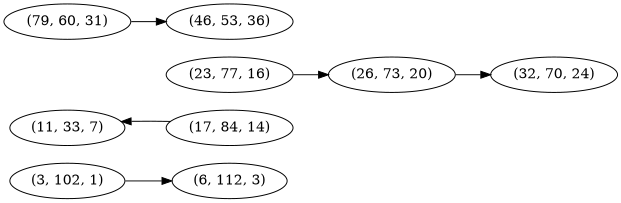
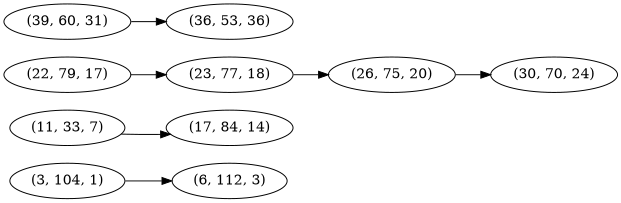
  digraph {
    rankdir=LR
    n1 [label="(6, 112, 3)"]
-   "(3, 104, 1)" [label="(3, 102, 1)"]
+   "(3, 104, 1)"
    n3 [label="(11, 33, 7)"]
    n4 [label="(17, 84, 14)"]
-   "(23, 77, 18)" [label="(23, 77, 16)"]
-   "(26, 75, 20)" [label="(26, 73, 20)"]
-   "(30, 70, 24)" [label="(32, 70, 24)"]
-   "(39, 60, 31)" [label="(79, 60, 31)"]
-   "(46, 53, 36)"
+   "(22, 79, 17)"
+   "(23, 77, 18)"
+   "(26, 75, 20)"
+   "(30, 70, 24)"
+   "(39, 60, 31)"
+   "(46, 53, 36)" [label="(36, 53, 36)"]
    "(3, 104, 1)" -> n1
-   n4 -> n3
+   n3 -> n4
+   "(22, 79, 17)" -> "(23, 77, 18)"
    "(23, 77, 18)" -> "(26, 75, 20)"
    "(26, 75, 20)" -> "(30, 70, 24)"
    "(39, 60, 31)" -> "(46, 53, 36)"
  }
